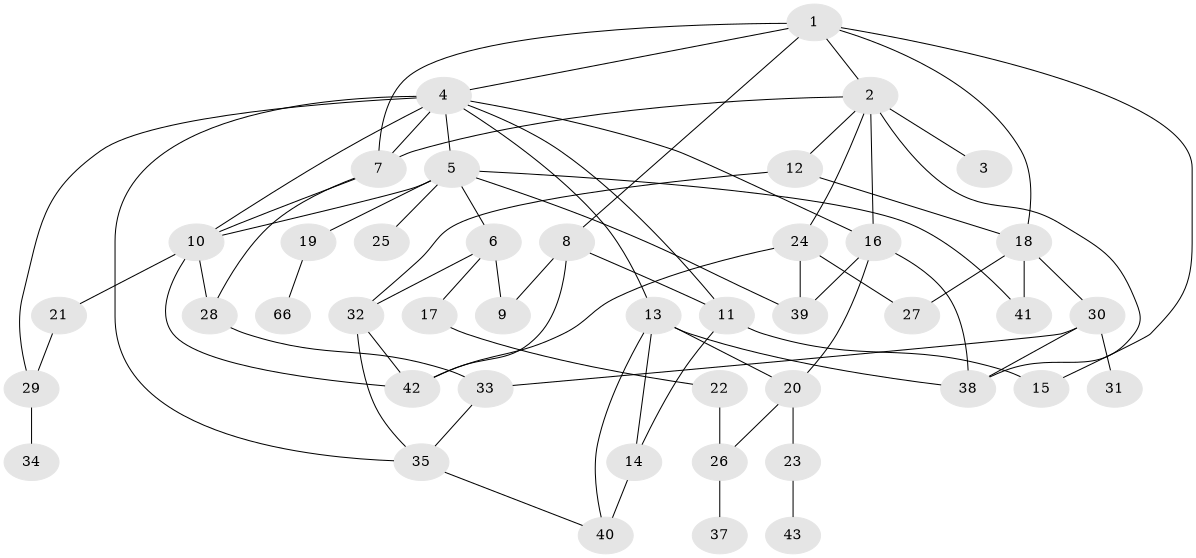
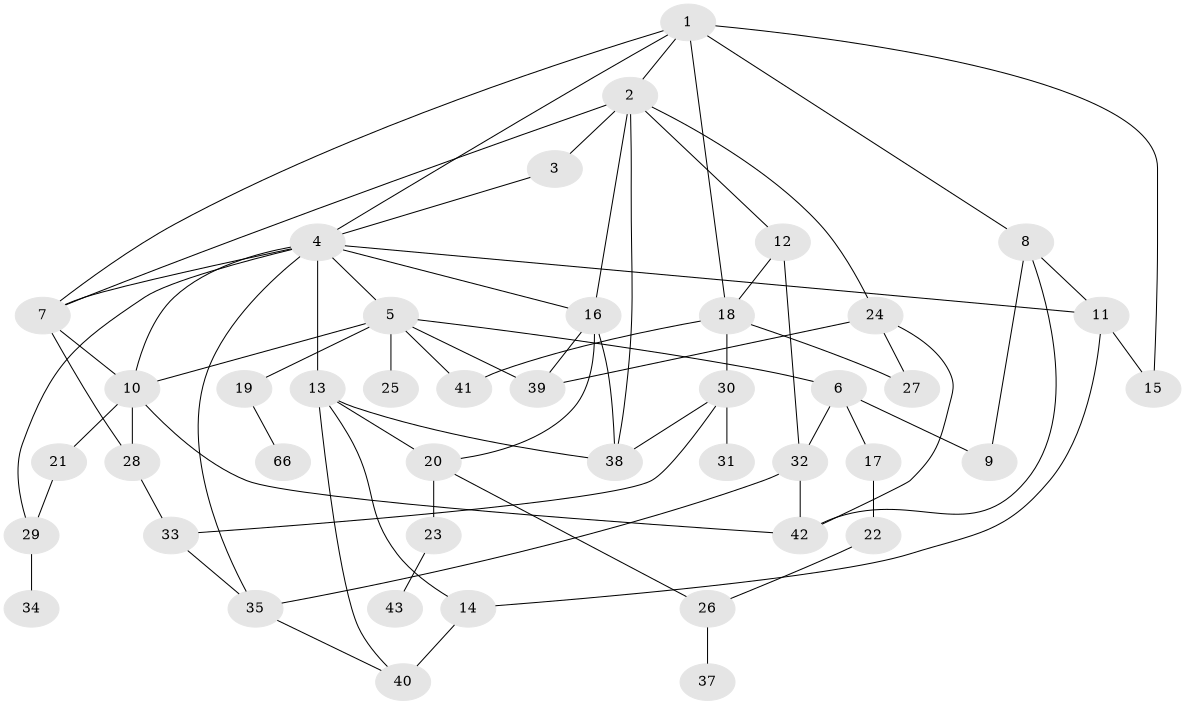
  graph {
    node [color=gray90 style=filled]
    edge [weight=1.0]
    1
    2
    4
    7
    8
    15
    18
    3
    12
    16
    24
    38
    5
    10
    11
    13
    29
    35
    28
    9
    42
    41
    27
    30
    32
    39
    20
    6
    19
    25
    21
    14
    40
    34
    17
    n36 [label=66]
    22
    33
    23
    26
    31
    43
    37
    1 -- 2
    1 -- 4
    1 -- 7
    1 -- 8
    1 -- 15
    1 -- 18
    2 -- 7
    2 -- 3 [weight=2.0]
    2 -- 12
    2 -- 16
    2 -- 24
    2 -- 38
    4 -- 7
    4 -- 16
    4 -- 5
    4 -- 10 [weight=2.0]
    4 -- 11
    4 -- 13
    4 -- 29
    4 -- 35
    7 -- 10
    7 -- 28
    8 -- 11
    8 -- 9
    8 -- 42
    18 -- 41
    18 -- 27
    18 -- 30
+   3 -- 4
    12 -- 18
    12 -- 32
    16 -- 38
    16 -- 39
    16 -- 20
    24 -- 42
    24 -- 27
    24 -- 39
    5 -- 10
    5 -- 41
    5 -- 39
    5 -- 6
    5 -- 19
    5 -- 25
    10 -- 28
    10 -- 42
    10 -- 21
    11 -- 15
    11 -- 14
    13 -- 38
    13 -- 20 [weight=2.0]
    13 -- 14
    13 -- 40
    29 -- 34
    35 -- 40
    28 -- 33
    30 -- 38
    30 -- 33
    30 -- 31
    32 -- 35
    32 -- 42
    20 -- 23
    20 -- 26
    6 -- 9
    6 -- 32
    6 -- 17
    19 -- n36
    21 -- 29
    14 -- 40 [weight=2.0]
    17 -- 22
    22 -- 26
    33 -- 35
    23 -- 43
    26 -- 37
  }
